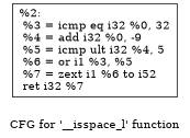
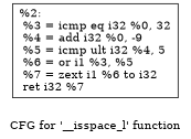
  digraph {
    label="CFG for '__isspace_l' function"
    rankdir=LR
-   n1 [label="{%2:\l  %3 = icmp eq i32 %0, 32\l  %4 = add i32 %0, -9\l  %5 = icmp ult i32 %4, 5\l  %6 = or i1 %3, %5\l  %7 = zext i1 %6 to i52\l  ret i32 %7\l}" shape=record]
+   n1 [label="{%2:\l  %3 = icmp eq i32 %0, 32\l  %4 = add i32 %0, -9\l  %5 = icmp ult i32 %4, 5\l  %6 = or i1 %3, %5\l  %7 = zext i1 %6 to i32\l  ret i32 %7\l}" shape=record]
  }
